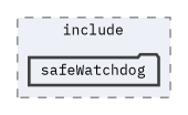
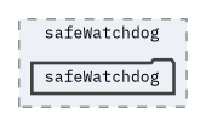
  digraph {
    compound=true
    rankdir=LR
    fontname="IBM Plex Mono"
    n1 [color=grey25 fillcolor="#edf0f7" fontname="IBM Plex Mono" fontsize=10 height=0.2 label=safeWatchdog shape=folder style="filled,bold" width=0.4]
    subgraph cluster_1 {
      bgcolor="#edf0f7"
      fontsize=10
-     label=include
+     label=safeWatchdog
      pencolor=grey50
      style="filled,dashed"
      n1
    }
  }
